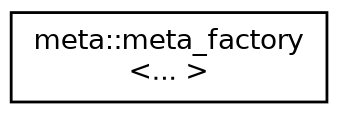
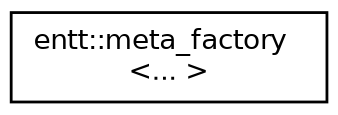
  digraph {
    rankdir=TB
-   n1 [color=black fillcolor=white fontname=Helvetica fontsize=10 height=0.2 label="meta::meta_factory\l\<... \>" shape=record style=filled width=0.4]
+   n1 [color=black fillcolor=white fontname=Helvetica fontsize=10 height=0.2 label="entt::meta_factory\l\<... \>" shape=record style=filled width=0.4]
  }
